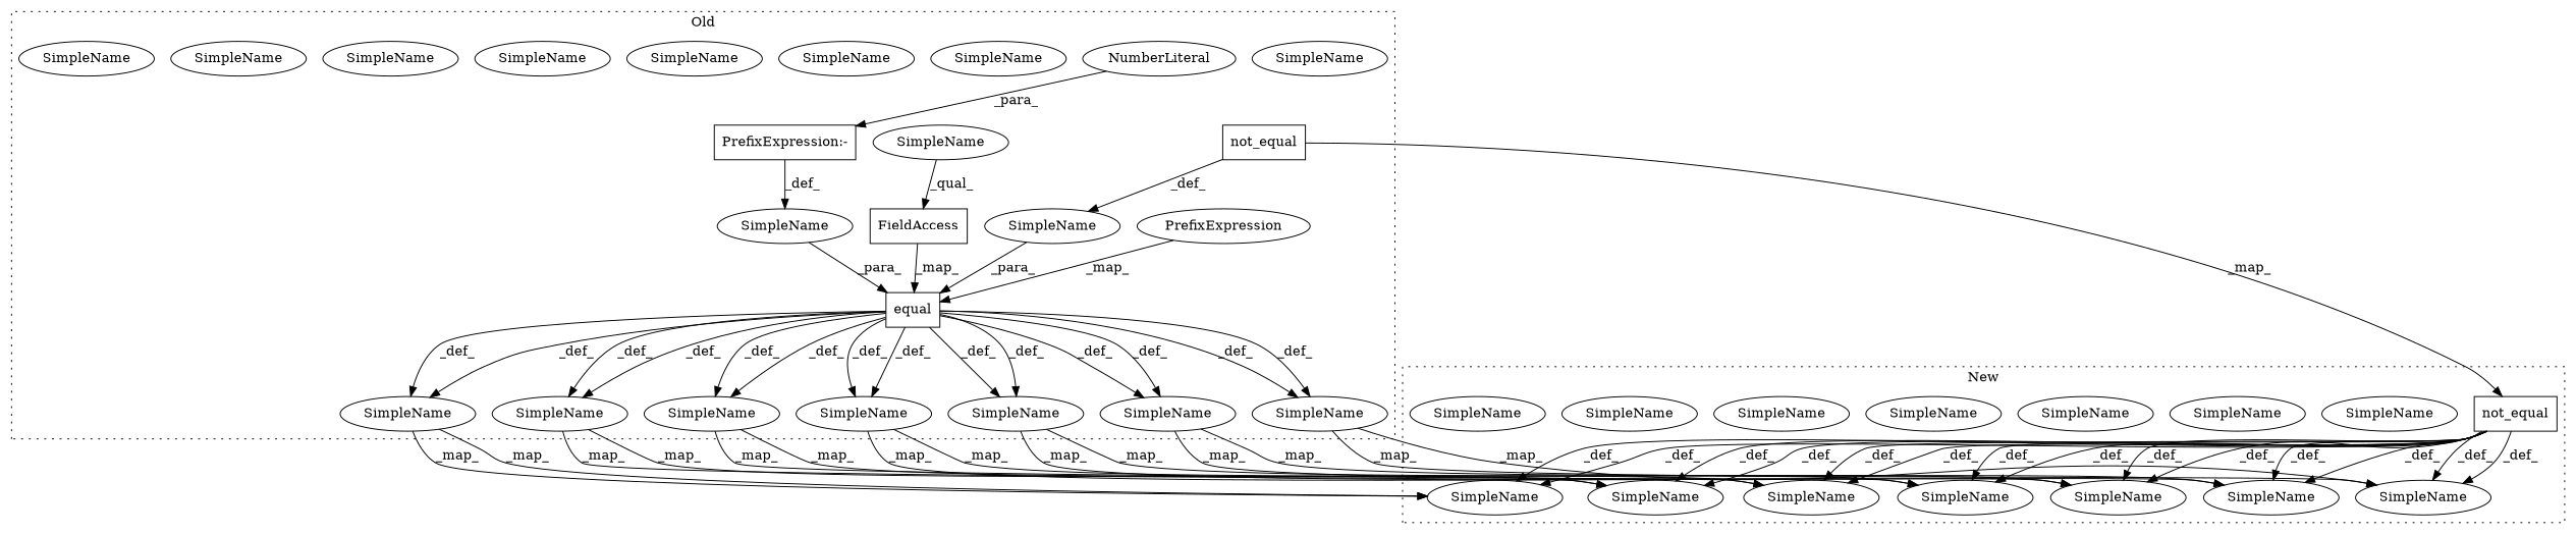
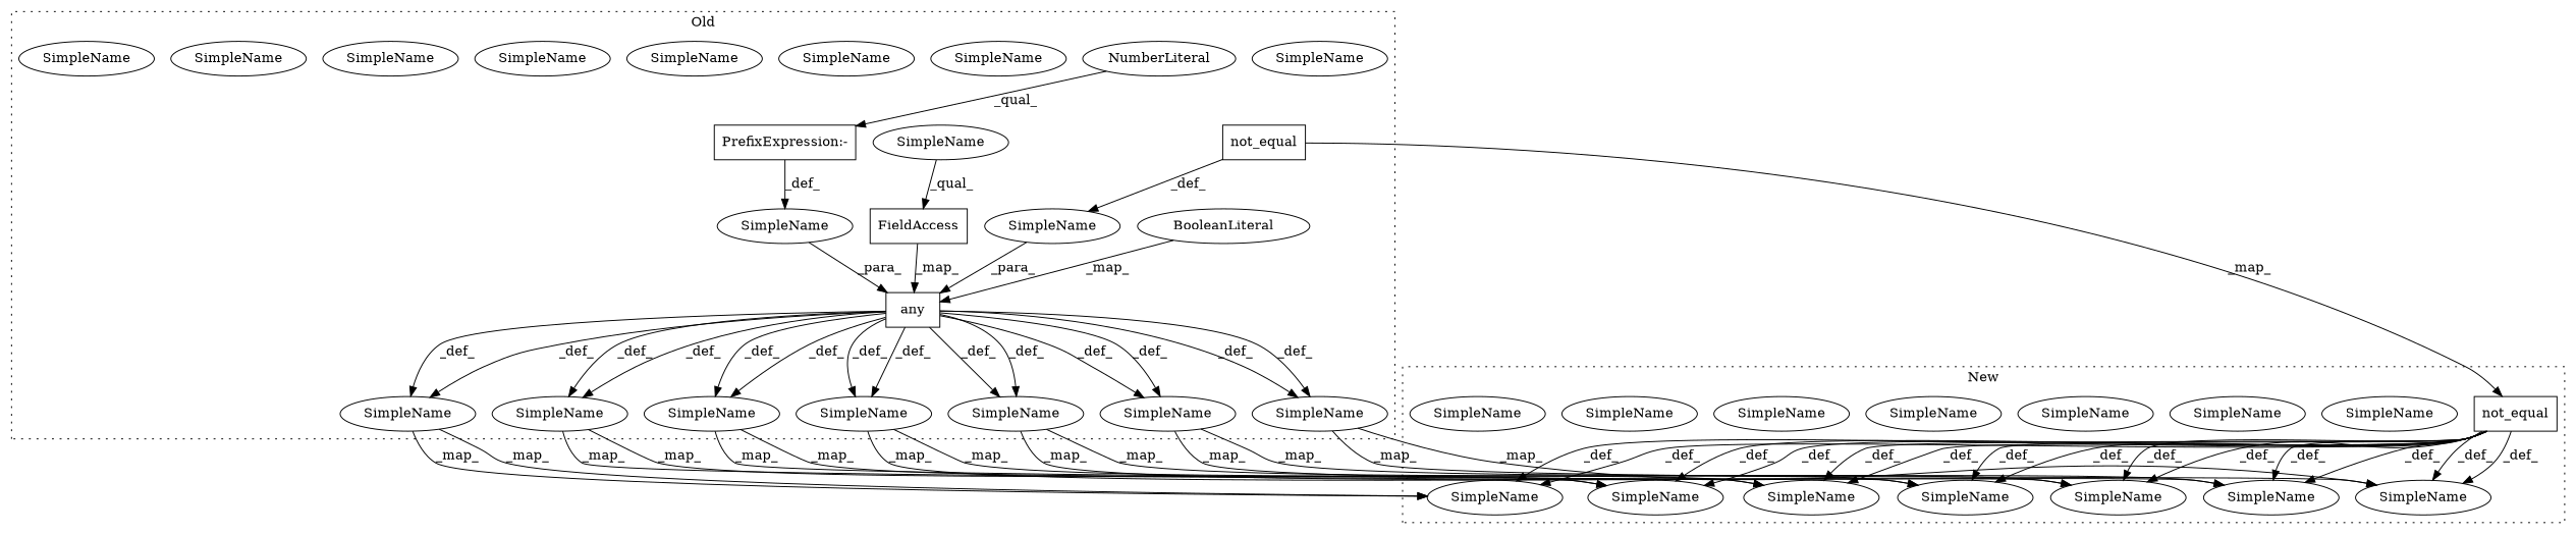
  digraph {
    node [a=42 l=10 s=1140 shape=ellipse]
    n1 [a=32 l="10,1" label=not_equal s="1183,1225" shape=box]
    n2 [l=9 label=SimpleName s=1503]
    n3 [l=9 label=SimpleName s=1503]
    n4 [a=38 l=1 label="PrefixExpression:-" s=1227 shape=box]
    n5 [a=34 l=1 label=NumberLiteral s=1228]
    n6 [l=15 label=SimpleName s=1367]
    n7 [l=15 label=SimpleName s=1367]
    n8 [l=5 label=SimpleName s=1627]
    n9 [l=5 label=SimpleName s=1627]
    n10 [label=SimpleName s=1311]
    n11 [label=SimpleName s=1311]
    n12 [label=SimpleName]
    n13 [label=SimpleName]
    n14 [label=SimpleName s=1241]
    n15 [label=SimpleName s=1241]
    n16 [l=13 label=SimpleName s=1576]
    n17 [l=13 label=SimpleName s=1576]
    n18 [label=SimpleName l="" s=""]
-   n19 [a=32 l="4,1" label=equal s="1165,1234" shape=box]
+   n19 [a=32 l="4,1" label=any s="1165,1234" shape=box]
    n20 [a=22 l=13 label=FieldAccess s=1151 shape=box]
    n21 [l=5 label=SimpleName s=1151]
-   n22 [a=9 l=4 label=PrefixExpression s=1230]
+   n22 [a=9 l=4 label=BooleanLiteral s=1230]
    n23 [label=SimpleName l="" s=""]
    n24 [l=5 label=SimpleName s=1151]
    n25 [a=32 l="10,1" label=not_equal s="1165,1207" shape=box]
    n26 [l=9 label=SimpleName s=1476]
    n27 [l=9 label=SimpleName s=1476]
    n28 [l=15 label=SimpleName s=1340]
    n29 [l=15 label=SimpleName s=1340]
    n30 [l=5 label=SimpleName s=1600]
    n31 [l=5 label=SimpleName s=1600]
    n32 [label=SimpleName s=1284]
    n33 [label=SimpleName s=1284]
    n34 [label=SimpleName]
    n35 [label=SimpleName]
    n36 [label=SimpleName s=1214]
    n37 [label=SimpleName s=1214]
    n38 [l=13 label=SimpleName s=1549]
    n39 [l=13 label=SimpleName s=1549]
    subgraph cluster_1 {
      label=Old
      style=dotted
      n1
      n2
      n3
      n4
      n5
      n6
      n7
      n8
      n9
      n10
      n11
      n12
      n13
      n14
      n15
      n16
      n17
      n18
      n19
      n20
      n21
      n22
      n23
      n24
    }
    subgraph cluster_2 {
      label=New
      style=dotted
      n25
      n26
      n27
      n28
      n29
      n30
      n31
      n32
      n33
      n34
      n35
      n36
      n37
      n38
      n39
    }
    n1 -> n18 [label=_def_]
    n1 -> n25 [label=_map_]
    n3 -> n27 [label=_map_]
    n3 -> n27 [label=_map_]
    n4 -> n23 [label=_def_]
-   n5 -> n4 [label=_para_]
+   n5 -> n4 [label=_qual_]
    n7 -> n29 [label=_map_]
    n7 -> n29 [label=_map_]
    n9 -> n31 [label=_map_]
    n9 -> n31 [label=_map_]
    n11 -> n33 [label=_map_]
    n11 -> n33 [label=_map_]
    n13 -> n35 [label=_map_]
    n13 -> n35 [label=_map_]
    n15 -> n37 [label=_map_]
    n15 -> n37 [label=_map_]
    n17 -> n39 [label=_map_]
    n17 -> n39 [label=_map_]
    n18 -> n19 [label=_para_]
    n19 -> n3 [label=_def_]
    n19 -> n3 [label=_def_]
    n19 -> n7 [label=_def_]
    n19 -> n7 [label=_def_]
    n19 -> n9 [label=_def_]
    n19 -> n9 [label=_def_]
    n19 -> n11 [label=_def_]
    n19 -> n11 [label=_def_]
    n19 -> n13 [label=_def_]
    n19 -> n13 [label=_def_]
    n19 -> n15 [label=_def_]
    n19 -> n15 [label=_def_]
    n19 -> n17 [label=_def_]
    n19 -> n17 [label=_def_]
    n20 -> n19 [label=_map_]
    n22 -> n19 [label=_map_]
    n23 -> n19 [label=_para_]
    n24 -> n20 [label=_qual_]
    n25 -> n27 [label=_def_]
    n25 -> n27 [label=_def_]
    n25 -> n29 [label=_def_]
    n25 -> n29 [label=_def_]
    n25 -> n31 [label=_def_]
    n25 -> n31 [label=_def_]
    n25 -> n33 [label=_def_]
    n25 -> n33 [label=_def_]
    n25 -> n35 [label=_def_]
    n25 -> n35 [label=_def_]
    n25 -> n37 [label=_def_]
    n25 -> n37 [label=_def_]
    n25 -> n39 [label=_def_]
    n25 -> n39 [label=_def_]
  }
